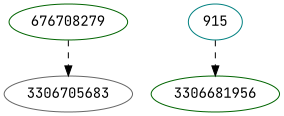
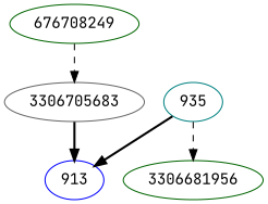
  strict digraph {
    fontname="JetBrains Mono"
    node [color=darkgreen fontname="JetBrains Mono"]
    edge [fontname="JetBrains Mono" style=bold]
+   913 [color=blue]
    3306705683 [color=gray40]
-   915 [color=teal]
+   915 [color=teal label=935]
    3306681956
-   676708249 [label=676708279]
+   676708249
+   3306705683 -> 913
+   915 -> 913
    915 -> 3306681956 [style=dashed]
    676708249 -> 3306705683 [style=dashed]
  }
